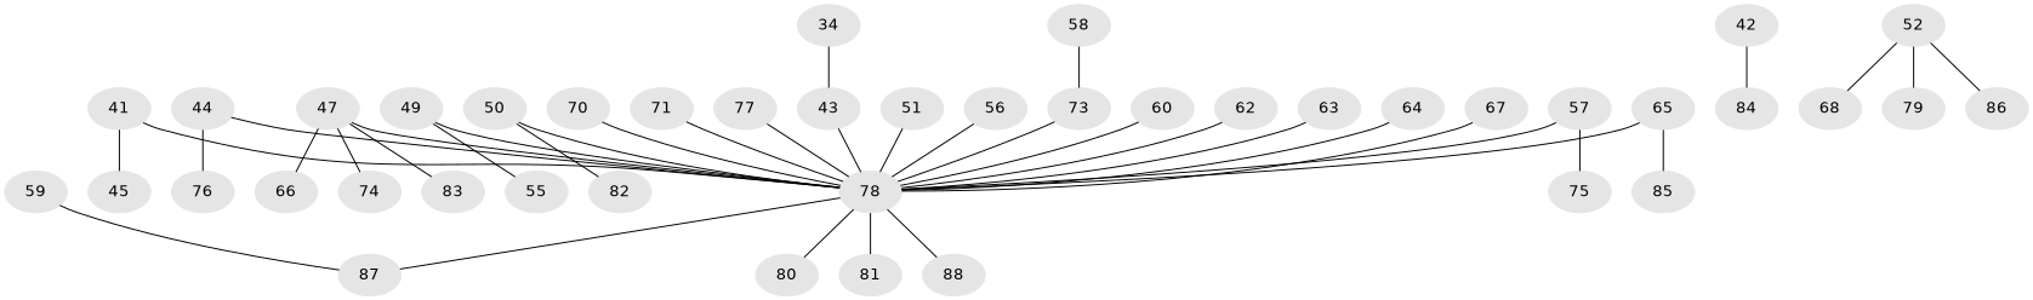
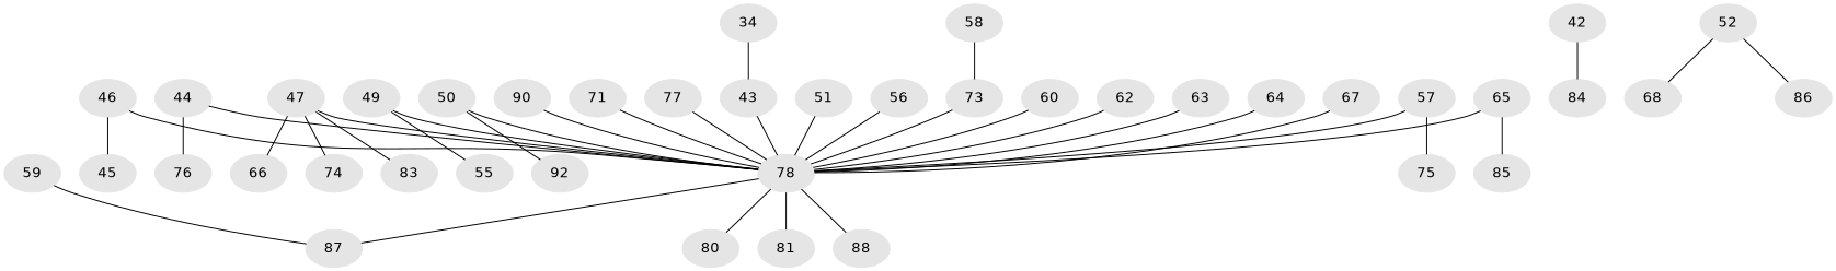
  graph {
    fontname="DejaVu Sans"
    node [color=gray90 fontname="DejaVu Sans" style=filled]
    edge [fontname="DejaVu Sans"]
    78 [super="+53+28+72+69+39+38+27+35+29"]
    80
    81
    87
    88
    43 [super="+22"]
    34
-   41
+   41 [label=46]
    45
    42
    84
    44
    76
    47 [super="+30+16"]
    66
    74
    83
    49
    55
    50
-   82
+   82 [label=92]
    51 [super="+25"]
    52
    68
-   79
    86
    56
    57
    75
    73 [super="+37"]
    58
    59
    60
    62
    63
    64
    65
    85
    67
-   70
+   70 [label=90]
    71
    77
    78 -- 80
    78 -- 81
    78 -- 87
    78 -- 88
    43 -- 78
    34 -- 43
    41 -- 78
    41 -- 45
    42 -- 84
    44 -- 78
    44 -- 76
    47 -- 78
    47 -- 66
    47 -- 74
    47 -- 83
    49 -- 78
    49 -- 55
    50 -- 78
    50 -- 82
    51 -- 78
    52 -- 68
-   52 -- 79
    52 -- 86
    56 -- 78
    57 -- 78
    57 -- 75
    73 -- 78
    58 -- 73
    59 -- 87
    60 -- 78
    62 -- 78
    63 -- 78
    64 -- 78
    65 -- 78
    65 -- 85
    67 -- 78
    70 -- 78
    71 -- 78
    77 -- 78
  }
